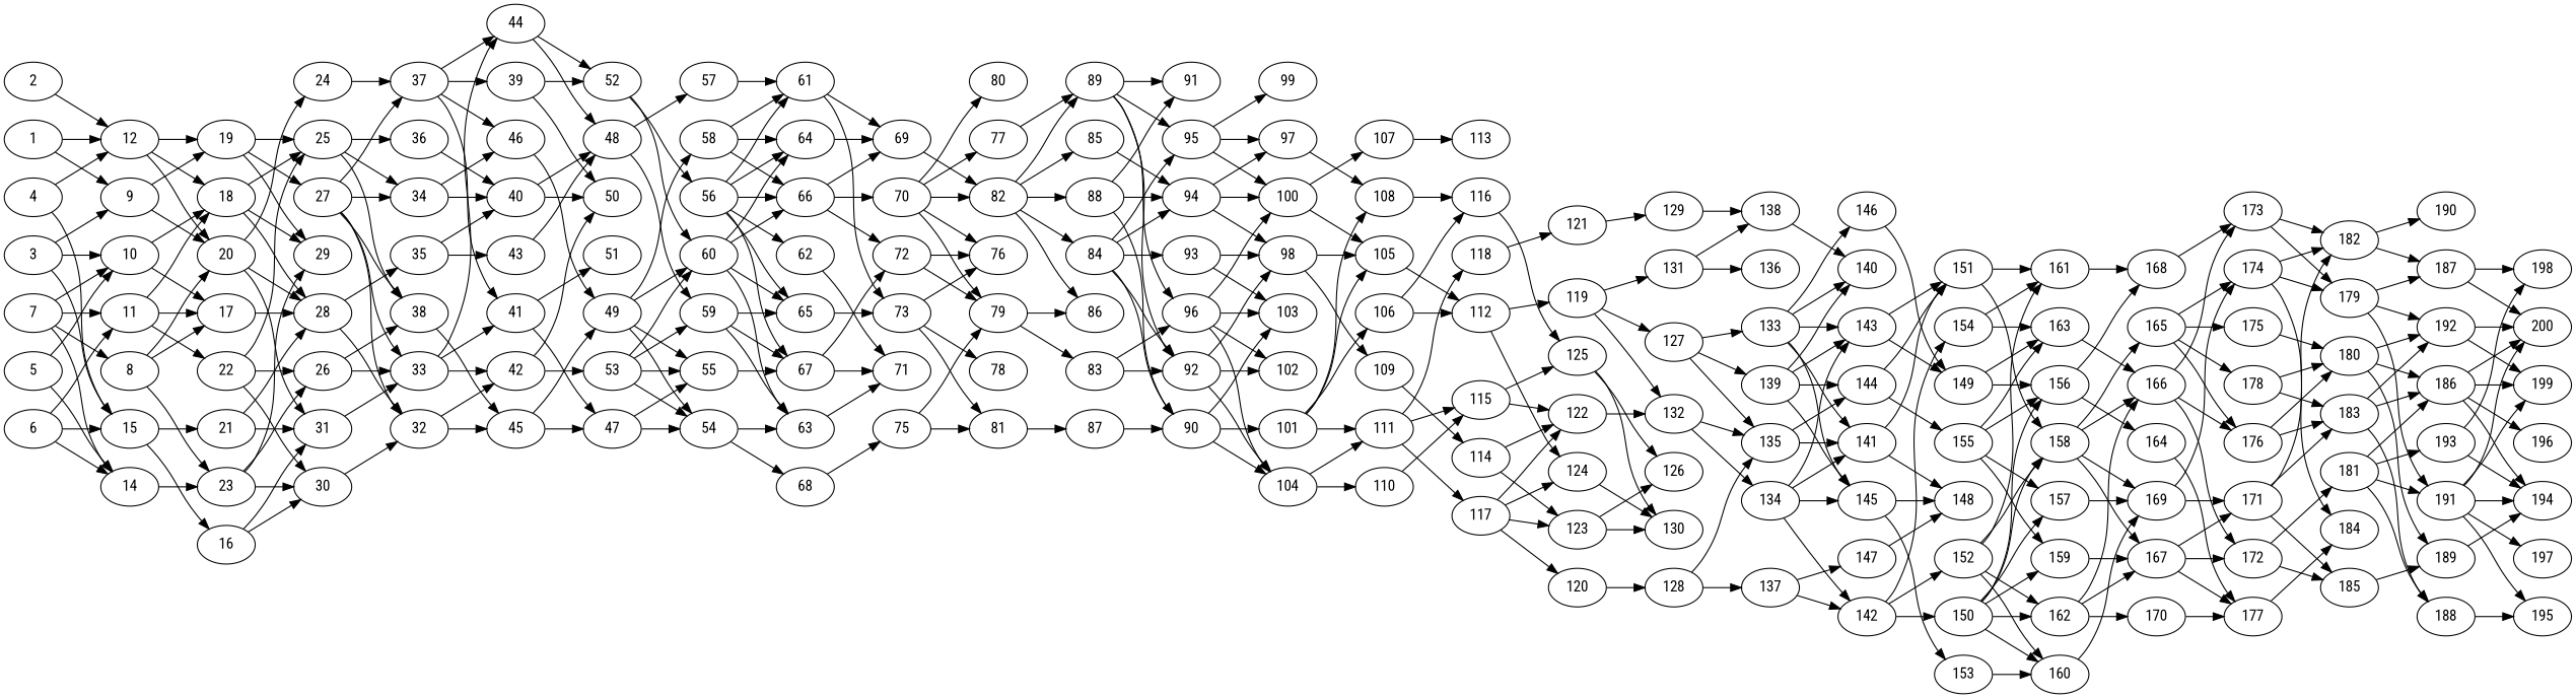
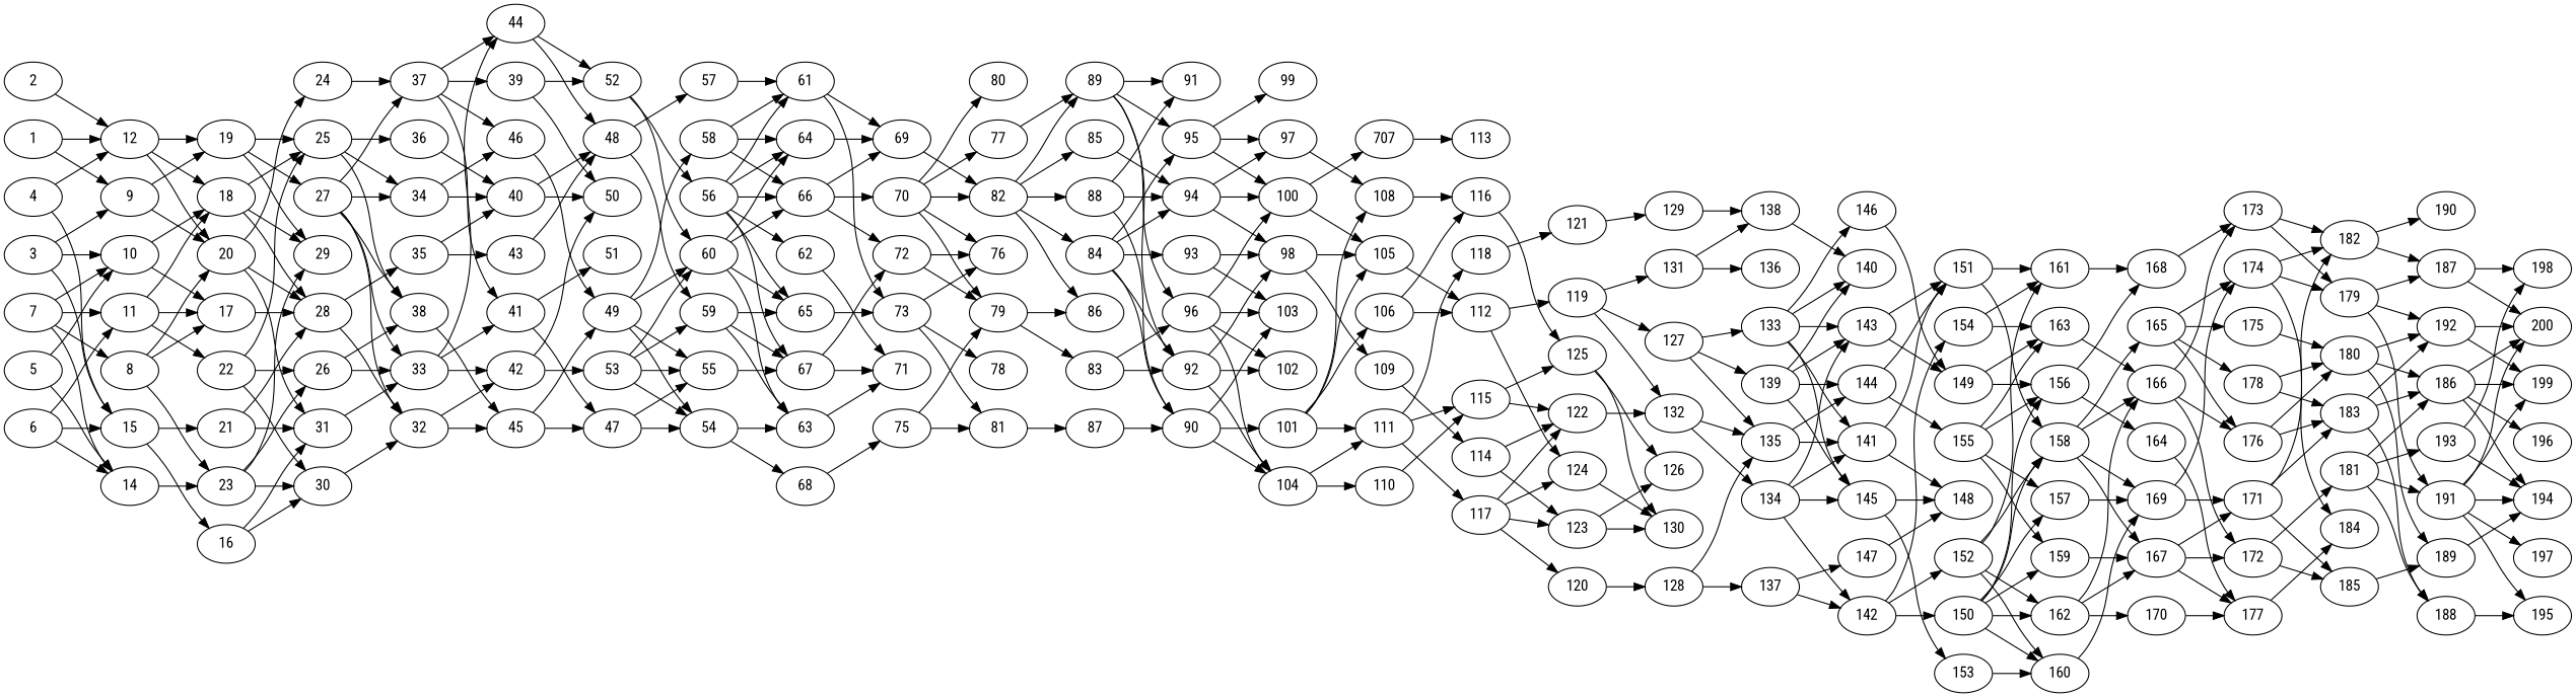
  digraph {
    fontname="Roboto Condensed"
    rankdir=LR
    node [alpha=0.07 fontname="Roboto Condensed"]
    edge [fontname="Roboto Condensed"]
    1 [alpha=0.08]
    9 [alpha=0.02]
    12 [alpha=0.19]
    20 [alpha=0.13]
    19 [alpha=0.19]
    18 [alpha=0.09]
    28 [alpha=0.13]
    31 [alpha=0.18]
    24 [alpha=0.20]
    29 [alpha=0.04]
    25 [alpha=0.02]
    27 [alpha=0.03]
    2 [alpha=0.17]
    3 [alpha=0.18]
    10 [alpha=0.03]
    15 [alpha=0.18]
    17 [alpha=0.04]
    16 [alpha=0.13]
    21 [alpha=0.04]
    30 [alpha=0.08]
    4 [alpha=0.01]
    5 [alpha=0.15]
    14 [alpha=0.08]
    23 [alpha=0.12]
    26 [alpha=0.05]
    6 [alpha=0.06]
    11
    22 [alpha=0.03]
    7 [alpha=0.02]
    8 [alpha=0.13]
    32 [alpha=0.02]
    35 [alpha=0.16]
    33 [alpha=0.17]
    37 [alpha=0.10]
    38 [alpha=0.05]
    34 [alpha=0.11]
    36 [alpha=0.02]
    45 [alpha=0.09]
    42 [alpha=0.04]
    41 [alpha=0.16]
    44 [alpha=0.09]
    40 [alpha=0.06]
    43 [alpha=0.18]
    46 [alpha=0.16]
    39 [alpha=0.18]
    47 [alpha=0.16]
    51 [alpha=0.13]
    52
    48 [alpha=0.01]
    49 [alpha=0.01]
    50 [alpha=0.00]
    53 [alpha=0.19]
    60 [alpha=0.05]
    59 [alpha=0.08]
    54 [alpha=0.14]
    55 [alpha=0.05]
    58 [alpha=0.12]
    56 [alpha=0.05]
    57
    63 [alpha=0.12]
    65 [alpha=0.12]
    64 [alpha=0.01]
    66 [alpha=0.09]
    67 [alpha=0.02]
    61 [alpha=0.09]
    62 [alpha=0.08]
    68 [alpha=0.06]
    71 [alpha=0.13]
    75 [alpha=0.09]
    72
    69 [alpha=0.02]
    73 [alpha=0.03]
    70 [alpha=0.18]
    81 [alpha=0.16]
    79 [alpha=0.19]
    76 [alpha=0.01]
    82 [alpha=0.02]
    78 [alpha=0.14]
    77 [alpha=0.06]
    80 [alpha=0.11]
    89
    86 [alpha=0.05]
    84
    85 [alpha=0.19]
    88 [alpha=0.01]
    87 [alpha=0.15]
    83 [alpha=0.12]
    92 [alpha=0.20]
    96 [alpha=0.03]
    95 [alpha=0.12]
    91 [alpha=0.06]
    90 [alpha=0.17]
    93 [alpha=0.06]
    94 [alpha=0.18]
    104 [alpha=0.11]
    98 [alpha=0.13]
    102 [alpha=0.09]
    103 [alpha=0.03]
    100 [alpha=0.06]
    97 [alpha=0.02]
    99 [alpha=0.06]
    101 [alpha=0.05]
    111 [alpha=0.03]
    110 [alpha=0.04]
    105 [alpha=0.03]
    109 [alpha=0.11]
-   107
+   107 [label=707]
    108
    106 [alpha=0.18]
    116 [alpha=0.13]
    112 [alpha=0.02]
    115 [alpha=0.03]
    117 [alpha=0.08]
    118 [alpha=0.06]
    114 [alpha=0.17]
    113
    125 [alpha=0.01]
    119 [alpha=0.04]
    124
    122
    123 [alpha=0.02]
    120 [alpha=0.03]
    121 [alpha=0.08]
    127 [alpha=0.00]
    131 [alpha=0.15]
    132
    130 [alpha=0.12]
    126 [alpha=0.11]
    128 [alpha=0.08]
    129 [alpha=0.03]
    133 [alpha=0.12]
    135
    139 [alpha=0.06]
    138 [alpha=0.00]
    136 [alpha=0.09]
    134 [alpha=0.14]
    137 [alpha=0.19]
    140 [alpha=0.04]
    141 [alpha=0.01]
    143 [alpha=0.12]
    145
    146 [alpha=0.18]
    144 [alpha=0.16]
    142 [alpha=0.02]
    147
    148 [alpha=0.13]
    151 [alpha=0.04]
    149 [alpha=0.09]
    153 [alpha=0.18]
    155 [alpha=0.17]
    150 [alpha=0.19]
    152 [alpha=0.02]
    154 [alpha=0.11]
    158 [alpha=0.12]
    161 [alpha=0.08]
    156 [alpha=0.11]
    163 [alpha=0.14]
    160 [alpha=0.04]
    157 [alpha=0.19]
    159 [alpha=0.17]
    162 [alpha=0.03]
    166 [alpha=0.06]
    169 [alpha=0.14]
    165 [alpha=0.10]
    167 [alpha=0.05]
    168 [alpha=0.00]
    164 [alpha=0.01]
    170
    177 [alpha=0.10]
    173 [alpha=0.05]
    176 [alpha=0.06]
    172 [alpha=0.04]
    174 [alpha=0.16]
    171 [alpha=0.13]
    175 [alpha=0.03]
    178
    184 [alpha=0.06]
    182 [alpha=0.05]
    179 [alpha=0.01]
    183 [alpha=0.02]
    185 [alpha=0.06]
    180 [alpha=0.14]
    181 [alpha=0.18]
    187 [alpha=0.17]
    190 [alpha=0.09]
    192 [alpha=0.06]
    191 [alpha=0.05]
    186 [alpha=0.19]
    189 [alpha=0.16]
    188 [alpha=0.13]
    193 [alpha=0.13]
    200 [alpha=0.03]
    198 [alpha=0.13]
    199 [alpha=0.08]
    194 [alpha=0.14]
    196 [alpha=0.20]
    195 [alpha=0.03]
    197 [alpha=0.16]
    1 -> 9
    1 -> 12
    9 -> 20
    9 -> 19
    12 -> 20
    12 -> 19
    12 -> 18
    20 -> 28
    20 -> 31
    20 -> 24
    19 -> 29
    19 -> 25
    19 -> 27
    18 -> 28
    18 -> 29
    18 -> 25
    28 -> 32
    28 -> 35
    31 -> 33
    24 -> 37
    25 -> 38
    25 -> 34
    25 -> 36
    27 -> 32
    27 -> 33
    27 -> 37
    27 -> 38
    27 -> 34
    2 -> 12
    3 -> 9
    3 -> 10
    3 -> 15
    10 -> 18
    10 -> 17
    15 -> 16
    15 -> 21
    17 -> 28
    16 -> 31
    16 -> 30
    21 -> 28
    21 -> 31
    30 -> 32
    4 -> 12
    4 -> 15
    5 -> 10
    5 -> 14
    14 -> 23
    23 -> 29
    23 -> 30
    23 -> 26
    26 -> 33
    26 -> 38
    6 -> 15
    6 -> 14
    6 -> 11
    11 -> 18
    11 -> 17
    11 -> 22
    22 -> 25
    22 -> 30
    22 -> 26
    7 -> 10
    7 -> 14
    7 -> 11
    7 -> 8
    8 -> 20
    8 -> 17
    8 -> 23
    32 -> 45
    32 -> 42
    35 -> 40
    35 -> 43
    33 -> 42
    33 -> 41
    33 -> 44
    37 -> 41
    37 -> 44
    37 -> 46
    37 -> 39
    38 -> 45
    34 -> 40
    34 -> 46
    36 -> 40
    45 -> 47
    45 -> 49
    42 -> 50
    42 -> 53
    41 -> 47
    41 -> 51
    44 -> 52
    44 -> 48
    40 -> 48
    40 -> 50
    43 -> 48
    46 -> 49
    39 -> 52
    39 -> 50
    47 -> 54
    47 -> 55
    52 -> 60
    52 -> 56
    48 -> 59
    48 -> 57
    49 -> 60
    49 -> 54
    49 -> 55
    49 -> 58
    53 -> 60
    53 -> 59
    53 -> 54
    53 -> 55
    60 -> 63
    60 -> 65
    60 -> 64
    60 -> 66
    59 -> 63
    59 -> 65
    59 -> 67
    54 -> 63
    54 -> 68
    55 -> 67
    58 -> 64
    58 -> 66
    58 -> 61
    56 -> 65
    56 -> 64
    56 -> 66
    56 -> 67
    56 -> 61
    56 -> 62
    57 -> 61
    63 -> 71
    65 -> 73
    64 -> 69
    66 -> 72
    66 -> 69
    66 -> 70
    67 -> 71
    67 -> 72
    61 -> 69
    61 -> 73
    62 -> 71
    68 -> 75
    75 -> 81
    75 -> 79
    72 -> 79
    72 -> 76
    69 -> 82
    73 -> 81
    73 -> 76
    73 -> 78
    70 -> 79
    70 -> 76
    70 -> 82
    70 -> 77
    70 -> 80
    81 -> 87
    79 -> 86
    79 -> 83
    82 -> 89
    82 -> 86
    82 -> 84
    82 -> 85
    82 -> 88
    77 -> 89
    89 -> 92
    89 -> 96
    89 -> 95
    89 -> 91
    84 -> 92
    84 -> 95
    84 -> 90
    84 -> 93
    84 -> 94
    85 -> 94
    88 -> 91
    88 -> 90
    88 -> 94
    87 -> 90
    83 -> 92
    83 -> 96
    92 -> 104
    92 -> 98
    92 -> 102
    96 -> 104
    96 -> 102
    96 -> 103
    96 -> 100
    95 -> 100
    95 -> 97
    95 -> 99
    90 -> 104
    90 -> 103
    90 -> 101
    93 -> 98
    93 -> 103
    94 -> 98
    94 -> 100
    94 -> 97
    104 -> 111
    104 -> 110
    98 -> 105
    98 -> 109
    100 -> 105
    100 -> 107
    97 -> 108
    101 -> 111
    101 -> 105
    101 -> 108
    101 -> 106
    111 -> 115
    111 -> 117
    111 -> 118
    110 -> 115
    105 -> 112
    109 -> 114
    107 -> 113
    108 -> 116
    106 -> 116
    106 -> 112
    116 -> 125
    112 -> 119
    112 -> 124
    115 -> 125
    115 -> 122
    117 -> 124
    117 -> 122
    117 -> 123
    117 -> 120
    118 -> 121
    114 -> 122
    114 -> 123
    125 -> 130
    125 -> 126
    119 -> 127
    119 -> 131
    119 -> 132
    124 -> 130
    122 -> 132
    123 -> 130
    123 -> 126
    120 -> 128
    121 -> 129
    127 -> 133
    127 -> 135
    127 -> 139
    131 -> 138
    131 -> 136
    132 -> 135
    132 -> 134
    128 -> 135
    128 -> 137
    129 -> 138
    133 -> 140
    133 -> 141
    133 -> 143
    133 -> 145
    133 -> 146
    135 -> 141
    135 -> 144
    139 -> 140
    139 -> 143
    139 -> 145
    139 -> 144
    138 -> 140
    134 -> 141
    134 -> 143
    134 -> 145
    134 -> 142
    137 -> 142
    137 -> 147
    141 -> 148
    141 -> 151
    143 -> 151
    143 -> 149
    145 -> 148
    145 -> 153
    146 -> 149
    144 -> 151
    144 -> 155
    142 -> 150
    142 -> 152
    142 -> 154
    147 -> 148
    151 -> 158
    151 -> 161
    149 -> 156
    149 -> 163
    153 -> 160
    155 -> 156
    155 -> 163
    155 -> 157
    155 -> 159
    150 -> 158
    150 -> 156
    150 -> 160
    150 -> 157
    150 -> 159
    150 -> 162
    152 -> 158
    152 -> 161
    152 -> 160
    152 -> 162
    154 -> 161
    154 -> 163
    158 -> 166
    158 -> 169
    158 -> 165
    158 -> 167
    161 -> 168
    156 -> 168
    156 -> 164
    163 -> 166
    160 -> 169
    157 -> 169
    159 -> 167
    162 -> 166
    162 -> 167
    162 -> 170
    166 -> 173
    166 -> 176
    166 -> 172
    169 -> 174
    169 -> 171
    165 -> 176
    165 -> 174
    165 -> 175
    165 -> 178
    167 -> 177
    167 -> 172
    167 -> 171
    168 -> 173
    164 -> 177
    170 -> 177
    177 -> 184
    173 -> 182
    173 -> 179
    176 -> 183
    176 -> 180
    172 -> 185
    172 -> 181
    174 -> 184
    174 -> 182
    174 -> 179
    171 -> 182
    171 -> 183
    171 -> 185
    175 -> 180
    178 -> 183
    178 -> 180
    182 -> 187
    182 -> 190
    179 -> 187
    179 -> 192
    179 -> 191
    183 -> 192
    183 -> 186
    183 -> 188
    185 -> 189
    180 -> 192
    180 -> 186
    180 -> 189
    181 -> 191
    181 -> 186
    181 -> 188
    181 -> 193
    187 -> 200
    187 -> 198
    192 -> 200
    192 -> 199
    191 -> 200
    191 -> 199
    191 -> 194
    191 -> 195
    191 -> 197
    186 -> 200
    186 -> 199
    186 -> 194
    186 -> 196
    189 -> 194
    188 -> 195
    193 -> 198
    193 -> 194
  }
